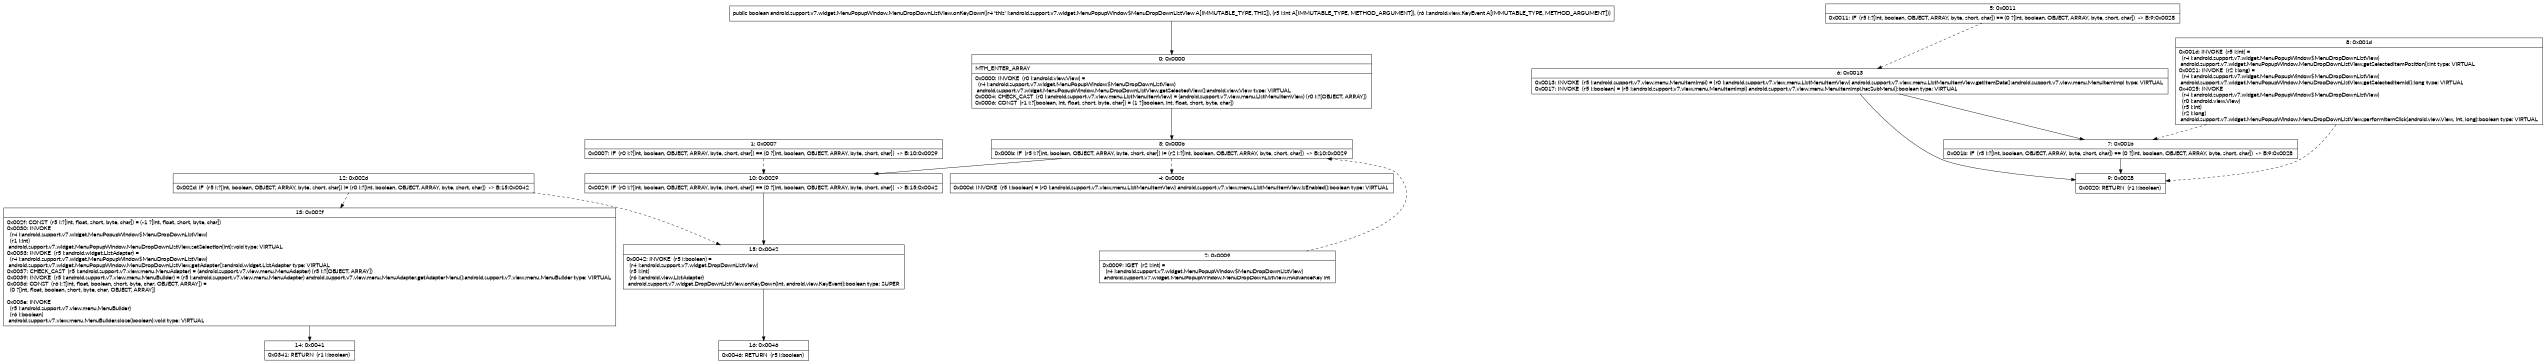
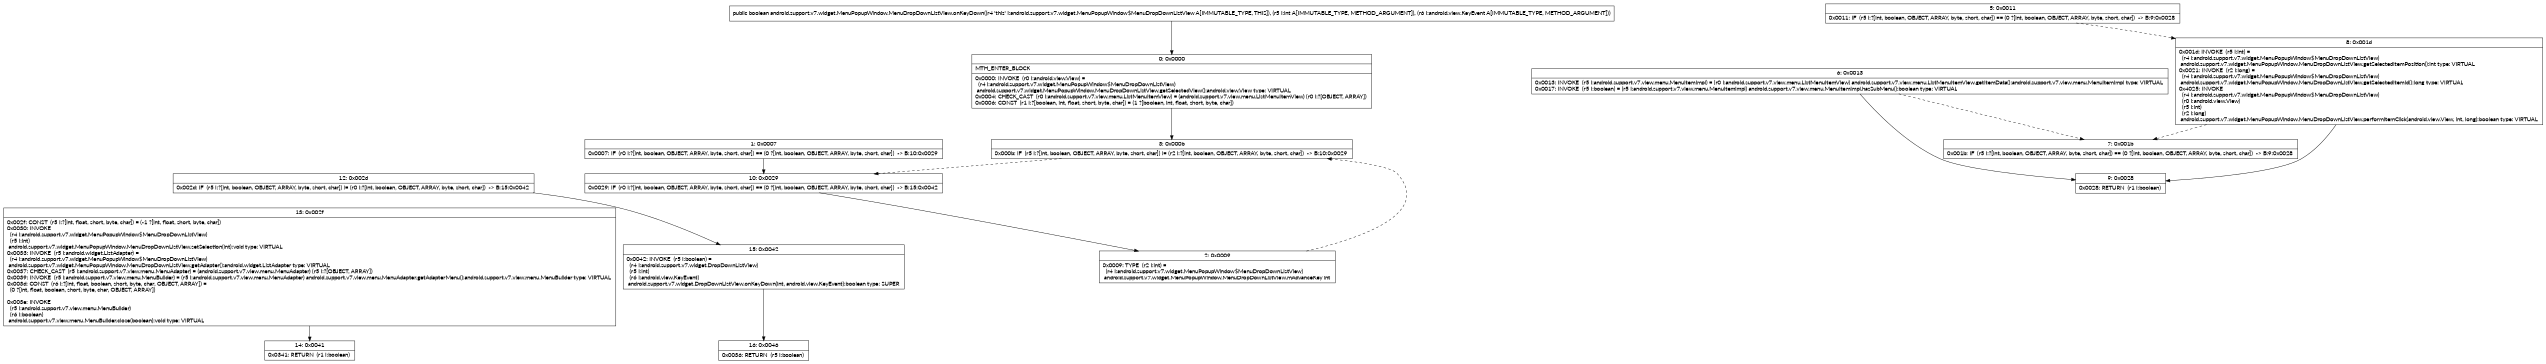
  digraph {
    fontname=Lato
    node [fontname=Lato shape=record]
    edge [fontname=Lato]
-   n1 [label="{0\:\ 0x0000|MTH_ENTER_ARRAY\l|0x0000: INVOKE  (r0 I:android.view.View) = \l  (r4 I:android.support.v7.widget.MenuPopupWindow$MenuDropDownListView)\l android.support.v7.widget.MenuPopupWindow.MenuDropDownListView.getSelectedView():android.view.View type: VIRTUAL \l0x0004: CHECK_CAST  (r0 I:android.support.v7.view.menu.ListMenuItemView) = (android.support.v7.view.menu.ListMenuItemView) (r0 I:?[OBJECT, ARRAY]) \l0x0006: CONST  (r1 I:?[boolean, int, float, short, byte, char]) = (1 ?[boolean, int, float, short, byte, char]) \l}"]
+   n1 [label="{0\:\ 0x0000|MTH_ENTER_BLOCK\l|0x0000: INVOKE  (r0 I:android.view.View) = \l  (r4 I:android.support.v7.widget.MenuPopupWindow$MenuDropDownListView)\l android.support.v7.widget.MenuPopupWindow.MenuDropDownListView.getSelectedView():android.view.View type: VIRTUAL \l0x0004: CHECK_CAST  (r0 I:android.support.v7.view.menu.ListMenuItemView) = (android.support.v7.view.menu.ListMenuItemView) (r0 I:?[OBJECT, ARRAY]) \l0x0006: CONST  (r1 I:?[boolean, int, float, short, byte, char]) = (1 ?[boolean, int, float, short, byte, char]) \l}"]
    n2 [label="{3\:\ 0x000b|0x000b: IF  (r5 I:?[int, boolean, OBJECT, ARRAY, byte, short, char]) != (r2 I:?[int, boolean, OBJECT, ARRAY, byte, short, char])  \-\> B:10:0x0029 \l}"]
    n3 [label="{1\:\ 0x0007|0x0007: IF  (r0 I:?[int, boolean, OBJECT, ARRAY, byte, short, char]) == (0 ?[int, boolean, OBJECT, ARRAY, byte, short, char])  \-\> B:10:0x0029 \l}"]
    n4 [label="{10\:\ 0x0029|0x0029: IF  (r0 I:?[int, boolean, OBJECT, ARRAY, byte, short, char]) == (0 ?[int, boolean, OBJECT, ARRAY, byte, short, char])  \-\> B:15:0x0042 \l}"]
-   n5 [label="{2\:\ 0x0009|0x0009: IGET  (r2 I:int) = \l  (r4 I:android.support.v7.widget.MenuPopupWindow$MenuDropDownListView)\l android.support.v7.widget.MenuPopupWindow.MenuDropDownListView.mAdvanceKey int \l}"]
-   n6 [label="{15\:\ 0x0042|0x0042: INVOKE  (r5 I:boolean) = \l  (r4 I:android.support.v7.widget.DropDownListView)\l  (r5 I:int)\l  (r6 I:android.view.ListAdapter)\l android.support.v7.widget.DropDownListView.onKeyDown(int, android.view.KeyEvent):boolean type: SUPER \l}"]
-   n7 [label="{4\:\ 0x000d|0x000d: INVOKE  (r5 I:boolean) = (r0 I:android.support.v7.view.menu.ListMenuItemView) android.support.v7.view.menu.ListMenuItemView.isEnabled():boolean type: VIRTUAL \l}"]
+   n5 [label="{2\:\ 0x0009|0x0009: TYPE  (r2 I:int) = \l  (r4 I:android.support.v7.widget.MenuPopupWindow$MenuDropDownListView)\l android.support.v7.widget.MenuPopupWindow.MenuDropDownListView.mAdvanceKey int \l}"]
+   n6 [label="{15\:\ 0x0042|0x0042: INVOKE  (r5 I:boolean) = \l  (r4 I:android.support.v7.widget.DropDownListView)\l  (r5 I:int)\l  (r6 I:android.view.KeyEvent)\l android.support.v7.widget.DropDownListView.onKeyDown(int, android.view.KeyEvent):boolean type: SUPER \l}"]
    n8 [label="{5\:\ 0x0011|0x0011: IF  (r5 I:?[int, boolean, OBJECT, ARRAY, byte, short, char]) == (0 ?[int, boolean, OBJECT, ARRAY, byte, short, char])  \-\> B:9:0x0028 \l}"]
    n9 [label="{6\:\ 0x0013|0x0013: INVOKE  (r5 I:android.support.v7.view.menu.MenuItemImpl) = (r0 I:android.support.v7.view.menu.ListMenuItemView) android.support.v7.view.menu.ListMenuItemView.getItemData():android.support.v7.view.menu.MenuItemImpl type: VIRTUAL \l0x0017: INVOKE  (r5 I:boolean) = (r5 I:android.support.v7.view.menu.MenuItemImpl) android.support.v7.view.menu.MenuItemImpl.hasSubMenu():boolean type: VIRTUAL \l}"]
-   n10 [label="{9\:\ 0x0028|0x0020: RETURN  (r1 I:boolean) \l}"]
+   n10 [label="{9\:\ 0x0028|0x0028: RETURN  (r1 I:boolean) \l}"]
    n11 [label="{7\:\ 0x001b|0x001b: IF  (r5 I:?[int, boolean, OBJECT, ARRAY, byte, short, char]) == (0 ?[int, boolean, OBJECT, ARRAY, byte, short, char])  \-\> B:9:0x0028 \l}"]
    n12 [label="{8\:\ 0x001d|0x001d: INVOKE  (r5 I:int) = \l  (r4 I:android.support.v7.widget.MenuPopupWindow$MenuDropDownListView)\l android.support.v7.widget.MenuPopupWindow.MenuDropDownListView.getSelectedItemPosition():int type: VIRTUAL \l0x0021: INVOKE  (r2 I:long) = \l  (r4 I:android.support.v7.widget.MenuPopupWindow$MenuDropDownListView)\l android.support.v7.widget.MenuPopupWindow.MenuDropDownListView.getSelectedItemId():long type: VIRTUAL \l0x4025: INVOKE  \l  (r4 I:android.support.v7.widget.MenuPopupWindow$MenuDropDownListView)\l  (r0 I:android.view.View)\l  (r5 I:int)\l  (r2 I:long)\l android.support.v7.widget.MenuPopupWindow.MenuDropDownListView.performItemClick(android.view.View, int, long):boolean type: VIRTUAL \l}"]
-   n13 [label="{16\:\ 0x0046|0x0046: RETURN  (r5 I:boolean) \l}"]
+   n13 [label="{16\:\ 0x0046|0x0036: RETURN  (r5 I:boolean) \l}"]
    n14 [label="{12\:\ 0x002d|0x002d: IF  (r5 I:?[int, boolean, OBJECT, ARRAY, byte, short, char]) != (r0 I:?[int, boolean, OBJECT, ARRAY, byte, short, char])  \-\> B:15:0x0042 \l}"]
-   n15 [label="{13\:\ 0x002f|0x002f: CONST  (r5 I:?[int, float, short, byte, char]) = (\-1 ?[int, float, short, byte, char]) \l0x0030: INVOKE  \l  (r4 I:android.support.v7.widget.MenuPopupWindow$MenuDropDownListView)\l  (r1 I:int)\l android.support.v7.widget.MenuPopupWindow.MenuDropDownListView.setSelection(int):void type: VIRTUAL \l0x0033: INVOKE  (r5 I:android.widget.ListAdapter) = \l  (r4 I:android.support.v7.widget.MenuPopupWindow$MenuDropDownListView)\l android.support.v7.widget.MenuPopupWindow.MenuDropDownListView.getAdapter():android.widget.ListAdapter type: VIRTUAL \l0x0037: CHECK_CAST  (r5 I:android.support.v7.view.menu.MenuAdapter) = (android.support.v7.view.menu.MenuAdapter) (r5 I:?[OBJECT, ARRAY]) \l0x0039: INVOKE  (r5 I:android.support.v7.view.menu.MenuBuilder) = (r5 I:android.support.v7.view.menu.MenuAdapter) android.support.v7.view.menu.MenuAdapter.getAdapterMenu():android.support.v7.view.menu.MenuBuilder type: VIRTUAL \l0x003d: CONST  (r6 I:?[int, float, boolean, short, byte, char, OBJECT, ARRAY]) = \l  (0 ?[int, float, boolean, short, byte, char, OBJECT, ARRAY])\l \l0x003e: INVOKE  \l  (r5 I:android.support.v7.view.menu.MenuBuilder)\l  (r6 I:boolean)\l android.support.v7.view.menu.MenuBuilder.close(boolean):void type: VIRTUAL \l}"]
+   n15 [label="{13\:\ 0x002f|0x002f: CONST  (r5 I:?[int, float, short, byte, char]) = (\-1 ?[int, float, short, byte, char]) \l0x0030: INVOKE  \l  (r4 I:android.support.v7.widget.MenuPopupWindow$MenuDropDownListView)\l  (r5 I:int)\l android.support.v7.widget.MenuPopupWindow.MenuDropDownListView.setSelection(int):void type: VIRTUAL \l0x0033: INVOKE  (r5 I:android.widget.ListAdapter) = \l  (r4 I:android.support.v7.widget.MenuPopupWindow$MenuDropDownListView)\l android.support.v7.widget.MenuPopupWindow.MenuDropDownListView.getAdapter():android.widget.ListAdapter type: VIRTUAL \l0x0037: CHECK_CAST  (r5 I:android.support.v7.view.menu.MenuAdapter) = (android.support.v7.view.menu.MenuAdapter) (r5 I:?[OBJECT, ARRAY]) \l0x0039: INVOKE  (r5 I:android.support.v7.view.menu.MenuBuilder) = (r5 I:android.support.v7.view.menu.MenuAdapter) android.support.v7.view.menu.MenuAdapter.getAdapterMenu():android.support.v7.view.menu.MenuBuilder type: VIRTUAL \l0x003d: CONST  (r6 I:?[int, float, boolean, short, byte, char, OBJECT, ARRAY]) = \l  (0 ?[int, float, boolean, short, byte, char, OBJECT, ARRAY])\l \l0x003e: INVOKE  \l  (r5 I:android.support.v7.view.menu.MenuBuilder)\l  (r6 I:boolean)\l android.support.v7.view.menu.MenuBuilder.close(boolean):void type: VIRTUAL \l}"]
    n16 [label="{14\:\ 0x0041|0x0341: RETURN  (r1 I:boolean) \l}"]
    n17 [label="{public boolean android.support.v7.widget.MenuPopupWindow.MenuDropDownListView.onKeyDown((r4 'this' I:android.support.v7.widget.MenuPopupWindow$MenuDropDownListView A[IMMUTABLE_TYPE, THIS]), (r5 I:int A[IMMUTABLE_TYPE, METHOD_ARGUMENT]), (r6 I:android.view.KeyEvent A[IMMUTABLE_TYPE, METHOD_ARGUMENT])) }"]
    n1 -> n2
-   n2 -> n4
-   n2 -> n7 [style=dashed]
-   n3 -> n4 [style=dashed]
-   n4 -> n6
+   n2 -> n4 [style=dashed]
+   n3 -> n4
+   n4 -> n5
    n5 -> n2 [style=dashed]
    n6 -> n13
-   n8 -> n9 [style=dashed]
+   n8 -> n12 [style=dashed]
    n9 -> n10
-   n9 -> n11
-   n11 -> n10
-   n12 -> n10 [style=dashed]
+   n9 -> n11 [style=dashed]
+   n12 -> n10
    n12 -> n11 [style=dashed]
-   n14 -> n6 [style=dashed]
-   n14 -> n15 [style=dashed]
+   n14 -> n6
    n15 -> n16
    n17 -> n1
  }
